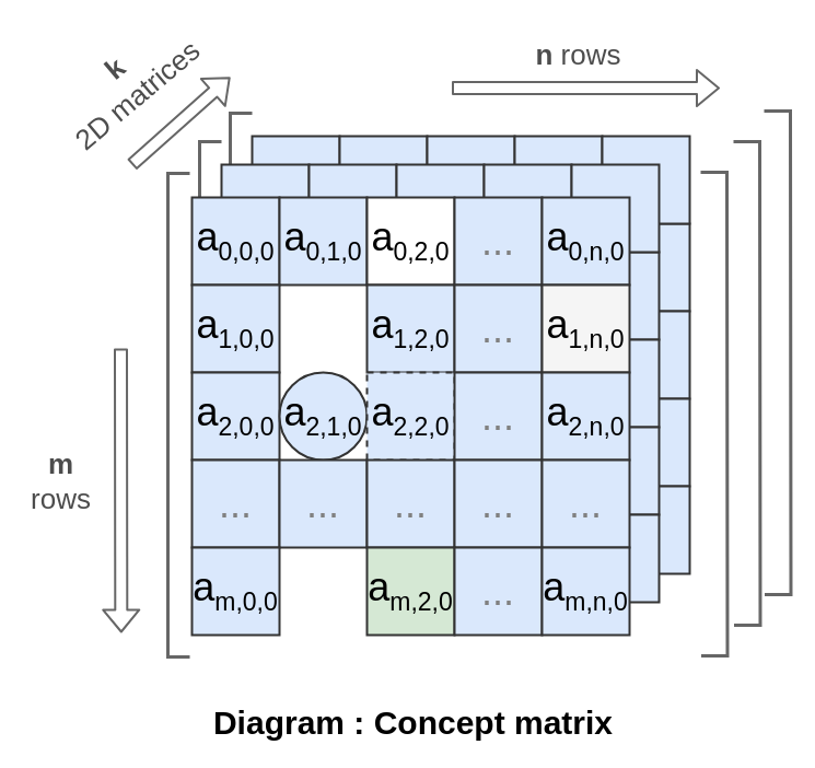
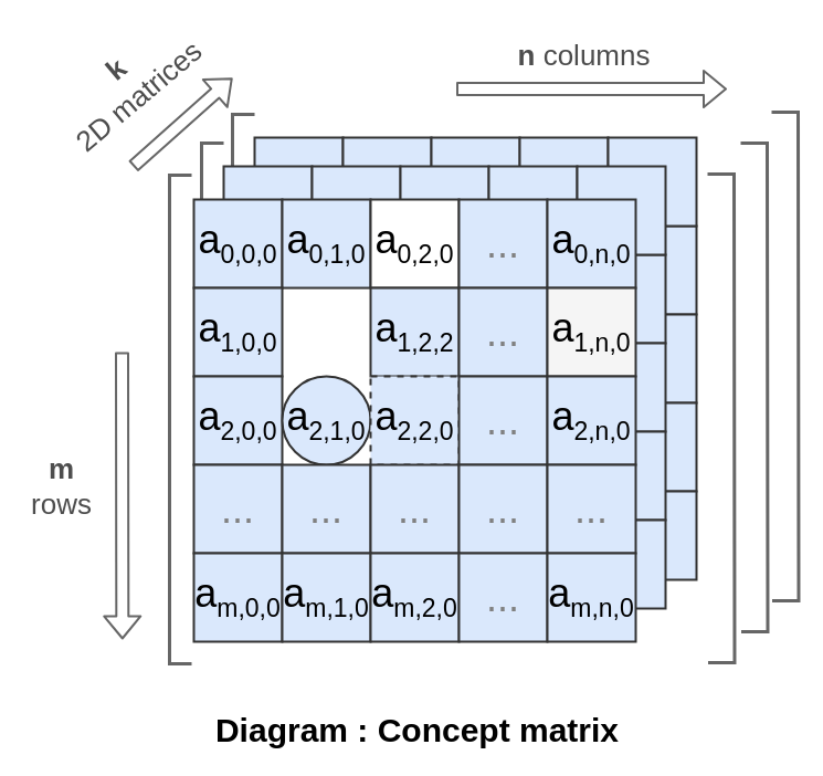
  <mxCell id="0" />
  <mxCell id="1" parent="0" />
  <mxCell id="2" value="" style="endArrow=none;html=1;fontSize=40;strokeWidth=3;rounded=0;strokeColor=#666666;" parent="1" edge="1"><mxGeometry width="50" height="50" relative="1" as="geometry"><mxPoint x="230" y="535" as="sourcePoint" /><mxPoint x="230" y="93" as="targetPoint" /><Array as="points"><mxPoint x="210" y="535" /><mxPoint x="210" y="93" /></Array></mxGeometry></mxCell>
  <mxCell id="3" value="" style="endArrow=none;html=1;fontSize=40;strokeWidth=3;rounded=0;strokeColor=#666666;" parent="1" edge="1"><mxGeometry width="50" height="50" relative="1" as="geometry"><mxPoint x="202" y="561" as="sourcePoint" /><mxPoint x="202" y="119" as="targetPoint" /><Array as="points"><mxPoint x="182" y="561" /><mxPoint x="182" y="119" /></Array></mxGeometry></mxCell>
  <mxCell id="4" value="" style="whiteSpace=wrap;html=1;aspect=fixed;strokeWidth=2;fontSize=36;strokeColor=#333333;fillColor=#DAE8FC;fontColor=#000000;" parent="1" vertex="1"><mxGeometry x="550" y="194" width="80" height="80" as="geometry" /></mxCell>
  <mxCell id="5" value="" style="whiteSpace=wrap;html=1;aspect=fixed;strokeWidth=2;fontSize=36;strokeColor=#333333;fillColor=#DAE8FC;" parent="1" vertex="1"><mxGeometry x="550" y="274" width="80" height="80" as="geometry" /></mxCell>
  <mxCell id="6" value="..." style="whiteSpace=wrap;html=1;aspect=fixed;strokeWidth=2;fontSize=36;strokeColor=#333333;fillColor=#DAE8FC;fontColor=#808080;" parent="1" vertex="1"><mxGeometry x="550" y="354" width="80" height="80" as="geometry" /></mxCell>
  <mxCell id="7" value="" style="whiteSpace=wrap;html=1;aspect=fixed;strokeWidth=2;fontSize=36;strokeColor=#333333;fillColor=#DAE8FC;fontColor=#000000;" parent="1" vertex="1"><mxGeometry x="550" y="434" width="80" height="80" as="geometry" /></mxCell>
  <mxCell id="8" value="" style="whiteSpace=wrap;html=1;aspect=fixed;strokeWidth=2;fontSize=36;strokeColor=#333333;fillColor=#DAE8FC;" parent="1" vertex="1"><mxGeometry x="230" y="114" width="80" height="80" as="geometry" /></mxCell>
  <mxCell id="9" value="" style="whiteSpace=wrap;html=1;aspect=fixed;strokeWidth=2;fontSize=36;strokeColor=#333333;fillColor=#DAE8FC;" parent="1" vertex="1"><mxGeometry x="310" y="114" width="80" height="80" as="geometry" /></mxCell>
  <mxCell id="10" value="" style="whiteSpace=wrap;html=1;aspect=fixed;strokeWidth=2;fontSize=36;strokeColor=#333333;fillColor=#DAE8FC;" parent="1" vertex="1"><mxGeometry x="390" y="114" width="80" height="80" as="geometry" /></mxCell>
  <mxCell id="11" value="" style="whiteSpace=wrap;html=1;aspect=fixed;strokeWidth=2;fontSize=36;strokeColor=#333333;fillColor=#DAE8FC;fontColor=#808080;" parent="1" vertex="1"><mxGeometry x="470" y="114" width="80" height="80" as="geometry" /></mxCell>
  <mxCell id="12" value="" style="whiteSpace=wrap;html=1;aspect=fixed;strokeWidth=2;fontSize=36;strokeColor=#333333;fillColor=#DAE8FC;" parent="1" vertex="1"><mxGeometry x="550" y="114" width="80" height="80" as="geometry" /></mxCell>
  <mxCell id="13" value="" style="whiteSpace=wrap;html=1;aspect=fixed;strokeWidth=2;fontSize=36;strokeColor=#333333;fillColor=#DAE8FC;fontColor=#000000;" parent="1" vertex="1"><mxGeometry x="522" y="220" width="80" height="80" as="geometry" /></mxCell>
  <mxCell id="14" value="" style="whiteSpace=wrap;html=1;aspect=fixed;strokeWidth=2;fontSize=36;strokeColor=#333333;fillColor=#DAE8FC;" parent="1" vertex="1"><mxGeometry x="522" y="300" width="80" height="80" as="geometry" /></mxCell>
  <mxCell id="15" value="" style="whiteSpace=wrap;html=1;aspect=fixed;strokeWidth=2;fontSize=36;strokeColor=#333333;fillColor=#DAE8FC;fontColor=#808080;" parent="1" vertex="1"><mxGeometry x="522" y="380" width="80" height="80" as="geometry" /></mxCell>
  <mxCell id="16" value="" style="whiteSpace=wrap;html=1;aspect=fixed;strokeWidth=2;fontSize=36;strokeColor=#333333;fillColor=#DAE8FC;fontColor=#000000;" parent="1" vertex="1"><mxGeometry x="522" y="460" width="80" height="80" as="geometry" /></mxCell>
  <mxCell id="17" value="" style="whiteSpace=wrap;html=1;aspect=fixed;strokeWidth=2;fontSize=36;strokeColor=#333333;fillColor=#DAE8FC;" parent="1" vertex="1"><mxGeometry x="202" y="140" width="80" height="80" as="geometry" /></mxCell>
  <mxCell id="18" value="" style="whiteSpace=wrap;html=1;aspect=fixed;strokeWidth=2;fontSize=36;strokeColor=#333333;fillColor=#DAE8FC;" parent="1" vertex="1"><mxGeometry x="282" y="140" width="80" height="80" as="geometry" /></mxCell>
  <mxCell id="19" value="" style="whiteSpace=wrap;html=1;aspect=fixed;strokeWidth=2;fontSize=36;strokeColor=#333333;fillColor=#DAE8FC;" parent="1" vertex="1"><mxGeometry x="362" y="140" width="80" height="80" as="geometry" /></mxCell>
  <mxCell id="20" value="" style="whiteSpace=wrap;html=1;aspect=fixed;strokeWidth=2;fontSize=36;strokeColor=#333333;fillColor=#DAE8FC;fontColor=#808080;" parent="1" vertex="1"><mxGeometry x="442" y="140" width="80" height="80" as="geometry" /></mxCell>
  <mxCell id="21" value="" style="whiteSpace=wrap;html=1;aspect=fixed;strokeWidth=2;fontSize=36;strokeColor=#333333;fillColor=#DAE8FC;direction=south;" parent="1" vertex="1"><mxGeometry x="522" y="140" width="80" height="80" as="geometry" /></mxCell>
- <mxCell id="22" value="n &lt;span style=&quot;font-weight: normal&quot;&gt;rows&lt;/span&gt;" style="text;html=1;align=center;verticalAlign=middle;resizable=0;points=[];autosize=1;fontSize=26;fontColor=#4D4D4D;fontStyle=1" parent="1" vertex="1"><mxGeometry x="462.5" y="20" width="130" height="40" as="geometry" /></mxCell>
+ <mxCell id="22" value="n &lt;span style=&quot;font-weight: normal&quot;&gt;columns&lt;/span&gt;" style="text;html=1;align=center;verticalAlign=middle;resizable=0;points=[];autosize=1;fontSize=26;fontColor=#4D4D4D;fontStyle=1" parent="1" vertex="1"><mxGeometry x="462.5" y="20" width="130" height="40" as="geometry" /></mxCell>
  <mxCell id="23" value="" style="endArrow=none;html=1;fontSize=40;strokeWidth=3;rounded=0;strokeColor=#666666;" parent="1" edge="1"><mxGeometry width="50" height="50" relative="1" as="geometry"><mxPoint x="173" y="590" as="sourcePoint" /><mxPoint x="173" y="148" as="targetPoint" /><Array as="points"><mxPoint x="153" y="590" /><mxPoint x="153" y="148" /></Array></mxGeometry></mxCell>
  <mxCell id="24" value="" style="endArrow=none;html=1;fontSize=40;strokeWidth=3;rounded=0;strokeColor=#666666;" parent="1" edge="1"><mxGeometry width="50" height="50" relative="1" as="geometry"><mxPoint x="640.5" y="589" as="sourcePoint" /><mxPoint x="640" y="147" as="targetPoint" /><Array as="points"><mxPoint x="664.5" y="589" /><mxPoint x="664" y="147" /></Array></mxGeometry></mxCell>
  <mxCell id="25" value="" style="shape=flexArrow;endArrow=classic;html=1;strokeColor=#666666;strokeWidth=2;fontSize=29;fontColor=#333333;" parent="1" edge="1"><mxGeometry width="50" height="50" relative="1" as="geometry"><mxPoint x="412.5" y="70" as="sourcePoint" /><mxPoint x="657.5" y="70" as="targetPoint" /></mxGeometry></mxCell>
  <mxCell id="26" value="" style="shape=flexArrow;endArrow=classic;html=1;strokeColor=#666666;strokeWidth=2;fontSize=29;fontColor=#333333;" parent="1" edge="1"><mxGeometry width="50" height="50" relative="1" as="geometry"><mxPoint x="110" y="308" as="sourcePoint" /><mxPoint x="110.34" y="568" as="targetPoint" /></mxGeometry></mxCell>
  <mxCell id="27" value="Diagram : Concept matrix" style="text;html=1;align=center;verticalAlign=middle;resizable=0;points=[];autosize=1;fontSize=30;fontColor=#000000;fontStyle=1" parent="1" vertex="1"><mxGeometry x="187" y="630" width="380" height="40" as="geometry" /></mxCell>
  <mxCell id="28" value="m&lt;br&gt;&lt;span style=&quot;font-weight: normal&quot;&gt;rows&lt;/span&gt;" style="text;html=1;align=center;verticalAlign=middle;resizable=0;points=[];autosize=1;fontSize=26;fontColor=#4D4D4D;fontStyle=1;direction=south;" parent="1" vertex="1"><mxGeometry x="20" y="395" width="70" height="70" as="geometry" /></mxCell>
  <mxCell id="29" value="" style="endArrow=none;html=1;fontSize=40;strokeWidth=3;rounded=0;strokeColor=#666666;" parent="1" edge="1"><mxGeometry width="50" height="50" relative="1" as="geometry"><mxPoint x="670.5" y="561" as="sourcePoint" /><mxPoint x="670" y="119" as="targetPoint" /><Array as="points"><mxPoint x="694.5" y="561" /><mxPoint x="694" y="119" /></Array></mxGeometry></mxCell>
  <mxCell id="30" value="" style="endArrow=none;html=1;fontSize=40;strokeWidth=3;rounded=0;strokeColor=#666666;" parent="1" edge="1"><mxGeometry width="50" height="50" relative="1" as="geometry"><mxPoint x="698.5" y="533" as="sourcePoint" /><mxPoint x="698" y="91" as="targetPoint" /><Array as="points"><mxPoint x="722.5" y="533" /><mxPoint x="722" y="91" /></Array></mxGeometry></mxCell>
  <mxCell id="31" value="" style="shape=flexArrow;endArrow=classic;html=1;strokeColor=#666666;strokeWidth=2;fontSize=29;fontColor=#333333;" parent="1" edge="1"><mxGeometry width="50" height="50" relative="1" as="geometry"><mxPoint x="120" y="140" as="sourcePoint" /><mxPoint x="210" y="60" as="targetPoint" /></mxGeometry></mxCell>
  <mxCell id="32" value="k &lt;br&gt;&lt;span style=&quot;font-weight: normal&quot;&gt;2D matrices&lt;/span&gt;" style="text;html=1;align=center;verticalAlign=middle;resizable=0;points=[];autosize=1;fontSize=26;fontColor=#4D4D4D;fontStyle=1;rotation=-40;" parent="1" vertex="1"><mxGeometry x="40" y="30" width="150" height="70" as="geometry" /></mxCell>
  <mxCell id="33" value="a&lt;sub&gt;&lt;font style=&quot;font-size: 23px&quot;&gt;0,0,0&lt;/font&gt;&lt;/sub&gt;" style="whiteSpace=wrap;html=1;aspect=fixed;strokeWidth=2;fontSize=36;strokeColor=#333333;fillColor=#DAE8FC;" parent="1" vertex="1"><mxGeometry x="175" y="170" width="80" height="80" as="geometry" /></mxCell>
  <mxCell id="34" value="a&lt;sub&gt;&lt;font style=&quot;font-size: 23px&quot;&gt;0,1,0&lt;/font&gt;&lt;/sub&gt;" style="whiteSpace=wrap;html=1;aspect=fixed;strokeWidth=2;fontSize=36;strokeColor=#333333;fillColor=#DAE8FC;" parent="1" vertex="1"><mxGeometry x="255" y="170" width="80" height="80" as="geometry" /></mxCell>
  <mxCell id="35" value="a&lt;sub&gt;&lt;font style=&quot;font-size: 23px&quot;&gt;1,0,0&lt;/font&gt;&lt;/sub&gt;" style="whiteSpace=wrap;html=1;aspect=fixed;strokeWidth=2;fontSize=36;strokeColor=#333333;fillColor=#DAE8FC;gradientColor=none;" parent="1" vertex="1"><mxGeometry x="175" y="250" width="80" height="80" as="geometry" /></mxCell>
  <mxCell id="36" value="a&lt;sub&gt;&lt;font style=&quot;font-size: 23px&quot;&gt;0,2,0&lt;/font&gt;&lt;/sub&gt;" style="whiteSpace=wrap;html=1;aspect=fixed;strokeWidth=2;fontSize=36;strokeColor=#333333;fillColor=#ffffff;" parent="1" vertex="1"><mxGeometry x="335" y="170" width="80" height="80" as="geometry" /></mxCell>
- <mxCell id="37" value="a&lt;sub&gt;&lt;font style=&quot;font-size: 23px&quot;&gt;1,2,0&lt;/font&gt;&lt;/sub&gt;" style="whiteSpace=wrap;html=1;aspect=fixed;strokeWidth=2;fontSize=36;strokeColor=#333333;fillColor=#DAE8FC;fontColor=#000000;" parent="1" vertex="1"><mxGeometry x="335" y="250" width="80" height="80" as="geometry" /></mxCell>
+ <mxCell id="37" value="a&lt;sub&gt;&lt;font style=&quot;font-size: 23px&quot;&gt;1,2,2&lt;/font&gt;&lt;/sub&gt;" style="whiteSpace=wrap;html=1;aspect=fixed;strokeWidth=2;fontSize=36;strokeColor=#333333;fillColor=#DAE8FC;fontColor=#000000;" parent="1" vertex="1"><mxGeometry x="335" y="250" width="80" height="80" as="geometry" /></mxCell>
  <mxCell id="38" value="a&lt;sub&gt;&lt;font style=&quot;font-size: 23px&quot;&gt;2,0,0&lt;/font&gt;&lt;/sub&gt;" style="whiteSpace=wrap;html=1;aspect=fixed;strokeWidth=2;fontSize=36;strokeColor=#333333;fillColor=#DAE8FC;" parent="1" vertex="1"><mxGeometry x="175" y="330" width="80" height="80" as="geometry" /></mxCell>
  <mxCell id="39" value="a&lt;sub&gt;&lt;font style=&quot;font-size: 23px&quot;&gt;2,1,0&lt;/font&gt;&lt;/sub&gt;" style="ellipse;whiteSpace=wrap;html=1;aspect=fixed;strokeWidth=2;fontSize=36;strokeColor=#333333;fillColor=#DAE8FC;" parent="1" vertex="1"><mxGeometry x="255" y="330" width="80" height="80" as="geometry" /></mxCell>
  <mxCell id="40" value="..." style="whiteSpace=wrap;html=1;aspect=fixed;strokeWidth=2;fontSize=36;strokeColor=#333333;fillColor=#DAE8FC;gradientColor=none;fontColor=#808080;" parent="1" vertex="1"><mxGeometry x="175" y="410" width="80" height="80" as="geometry" /></mxCell>
  <mxCell id="41" value="..." style="whiteSpace=wrap;html=1;aspect=fixed;strokeWidth=2;fontSize=36;strokeColor=#333333;fillColor=#DAE8FC;fontColor=#808080;" parent="1" vertex="1"><mxGeometry x="255" y="410" width="80" height="80" as="geometry" /></mxCell>
  <mxCell id="42" value="a&lt;sub&gt;&lt;font style=&quot;font-size: 23px&quot;&gt;2,2,0&lt;/font&gt;&lt;/sub&gt;" style="whiteSpace=wrap;html=1;aspect=fixed;strokeWidth=2;fontSize=36;strokeColor=#333333;fillColor=#DAE8FC;dashed=1;" parent="1" vertex="1"><mxGeometry x="335" y="330" width="80" height="80" as="geometry" /></mxCell>
  <mxCell id="43" value="..." style="whiteSpace=wrap;html=1;aspect=fixed;strokeWidth=2;fontSize=36;strokeColor=#333333;fillColor=#DAE8FC;fontColor=#808080;" parent="1" vertex="1"><mxGeometry x="335" y="410" width="80" height="80" as="geometry" /></mxCell>
  <mxCell id="44" value="..." style="whiteSpace=wrap;html=1;aspect=fixed;strokeWidth=2;fontSize=36;strokeColor=#333333;fillColor=#DAE8FC;fontColor=#808080;" parent="1" vertex="1"><mxGeometry x="415" y="170" width="80" height="80" as="geometry" /></mxCell>
  <mxCell id="45" value="..." style="whiteSpace=wrap;html=1;aspect=fixed;strokeWidth=2;fontSize=36;strokeColor=#333333;fillColor=#DAE8FC;fontColor=#808080;" parent="1" vertex="1"><mxGeometry x="415" y="250" width="80" height="80" as="geometry" /></mxCell>
  <mxCell id="46" value="..." style="whiteSpace=wrap;html=1;aspect=fixed;strokeWidth=2;fontSize=36;strokeColor=#333333;fillColor=#DAE8FC;fontColor=#808080;" parent="1" vertex="1"><mxGeometry x="415" y="330" width="80" height="80" as="geometry" /></mxCell>
  <mxCell id="47" value="..." style="whiteSpace=wrap;html=1;aspect=fixed;strokeWidth=2;fontSize=36;strokeColor=#333333;fillColor=#DAE8FC;fontColor=#808080;" parent="1" vertex="1"><mxGeometry x="415" y="410" width="80" height="80" as="geometry" /></mxCell>
  <mxCell id="48" value="a&lt;sub&gt;&lt;font style=&quot;font-size: 23px&quot;&gt;0,n,0&lt;/font&gt;&lt;/sub&gt;" style="whiteSpace=wrap;html=1;aspect=fixed;strokeWidth=2;fontSize=36;strokeColor=#333333;fillColor=#DAE8FC;" parent="1" vertex="1"><mxGeometry x="495" y="170" width="80" height="80" as="geometry" /></mxCell>
  <mxCell id="49" value="a&lt;sub&gt;&lt;font style=&quot;font-size: 23px&quot;&gt;1,n,0&lt;/font&gt;&lt;/sub&gt;" style="whiteSpace=wrap;html=1;aspect=fixed;strokeWidth=2;fontSize=36;strokeColor=#333333;fillColor=#f5f5f5;fontColor=#000000;" parent="1" vertex="1"><mxGeometry x="495" y="250" width="80" height="80" as="geometry" /></mxCell>
  <mxCell id="50" value="a&lt;sub&gt;&lt;font style=&quot;font-size: 23px&quot;&gt;2,n,0&lt;/font&gt;&lt;/sub&gt;" style="whiteSpace=wrap;html=1;aspect=fixed;strokeWidth=2;fontSize=36;strokeColor=#333333;fillColor=#DAE8FC;" parent="1" vertex="1"><mxGeometry x="495" y="330" width="80" height="80" as="geometry" /></mxCell>
  <mxCell id="51" value="..." style="whiteSpace=wrap;html=1;aspect=fixed;strokeWidth=2;fontSize=36;strokeColor=#333333;fillColor=#DAE8FC;fontColor=#808080;" parent="1" vertex="1"><mxGeometry x="495" y="410" width="80" height="80" as="geometry" /></mxCell>
  <mxCell id="52" value="a&lt;sub&gt;&lt;font style=&quot;font-size: 23px&quot;&gt;m,0,0&lt;/font&gt;&lt;/sub&gt;" style="whiteSpace=wrap;html=1;aspect=fixed;strokeWidth=2;fontSize=36;strokeColor=#333333;fillColor=#DAE8FC;gradientColor=none;" parent="1" vertex="1"><mxGeometry x="175" y="490" width="80" height="80" as="geometry" /></mxCell>
- <mxCell id="54" value="a&lt;sub&gt;&lt;font style=&quot;font-size: 23px&quot;&gt;m,2,0&lt;/font&gt;&lt;/sub&gt;" style="whiteSpace=wrap;html=1;aspect=fixed;strokeWidth=2;fontSize=36;strokeColor=#333333;fillColor=#d5e8d4;fontColor=#000000;" parent="1" vertex="1"><mxGeometry x="335" y="490" width="80" height="80" as="geometry" /></mxCell>
+ <mxCell id="53" value="a&lt;sub&gt;&lt;font style=&quot;font-size: 23px&quot;&gt;m,1,0&lt;/font&gt;&lt;/sub&gt;" style="whiteSpace=wrap;html=1;aspect=fixed;strokeWidth=2;fontSize=36;strokeColor=#333333;fillColor=#DAE8FC;fontColor=#000000;" parent="1" vertex="1"><mxGeometry x="255" y="490" width="80" height="80" as="geometry" /></mxCell>
+ <mxCell id="54" value="a&lt;sub&gt;&lt;font style=&quot;font-size: 23px&quot;&gt;m,2,0&lt;/font&gt;&lt;/sub&gt;" style="whiteSpace=wrap;html=1;aspect=fixed;strokeWidth=2;fontSize=36;strokeColor=#333333;fillColor=#DAE8FC;fontColor=#000000;" parent="1" vertex="1"><mxGeometry x="335" y="490" width="80" height="80" as="geometry" /></mxCell>
  <mxCell id="55" value="..." style="whiteSpace=wrap;html=1;aspect=fixed;strokeWidth=2;fontSize=36;strokeColor=#333333;fillColor=#DAE8FC;fontColor=#808080;" parent="1" vertex="1"><mxGeometry x="415" y="490" width="80" height="80" as="geometry" /></mxCell>
  <mxCell id="56" value="a&lt;sub&gt;&lt;font style=&quot;font-size: 23px&quot;&gt;m,n,0&lt;/font&gt;&lt;/sub&gt;" style="whiteSpace=wrap;html=1;aspect=fixed;strokeWidth=2;fontSize=36;strokeColor=#333333;fillColor=#DAE8FC;fontColor=#000000;" parent="1" vertex="1"><mxGeometry x="495" y="490" width="80" height="80" as="geometry" /></mxCell>
